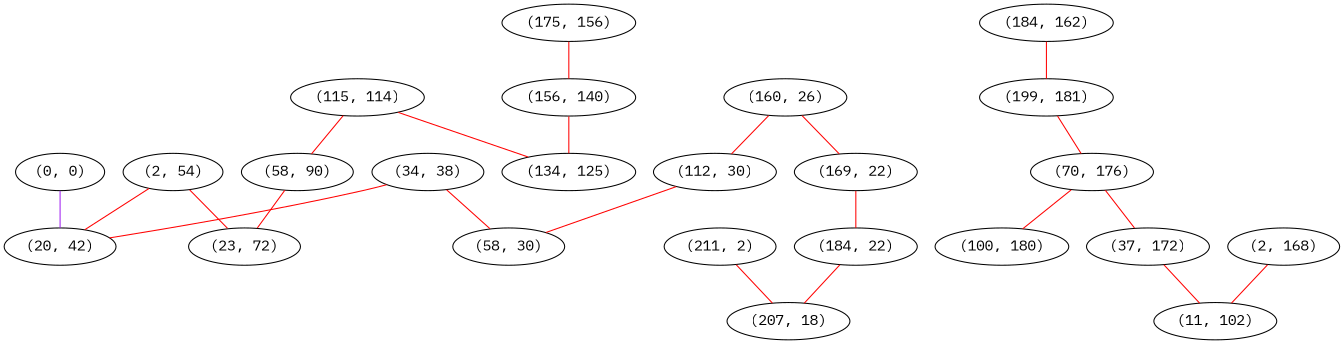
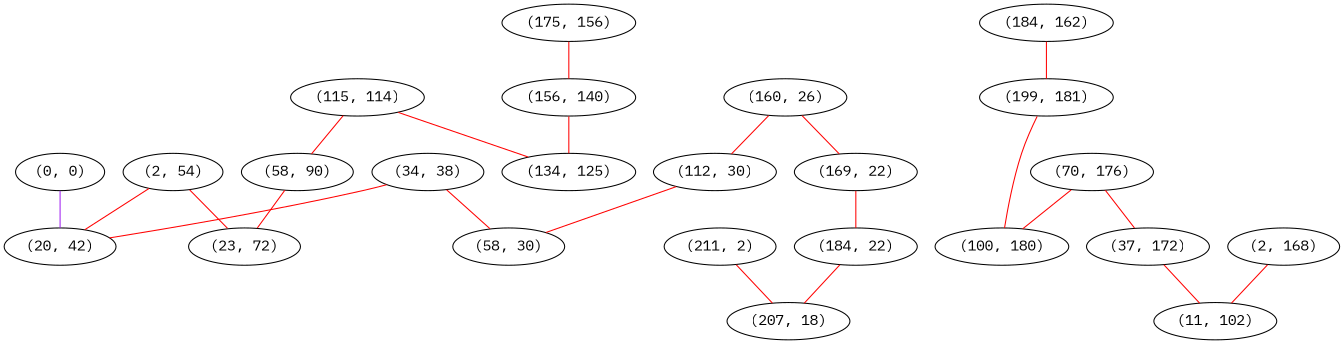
  graph {
    fontname="IBM Plex Mono"
    node [fontname="IBM Plex Mono"]
    edge [color=red fontname="IBM Plex Mono" weight=1]
    "(34, 38)"
    "(20, 42)"
    "(58, 30)"
    "(160, 26)"
    "(112, 30)"
    "(169, 22)"
    "(184, 22)"
    "(175, 156)"
    "(156, 140)"
    "(184, 162)"
    "(199, 181)"
    "(134, 125)"
    "(211, 2)"
    "(207, 18)"
    "(100, 180)"
    "(70, 176)"
    "(37, 172)"
    n18 [label="(11, 102)"]
    "(115, 114)"
    "(58, 90)"
    "(23, 72)"
    "(2, 54)"
    "(0, 0)"
    "(2, 168)"
    "(34, 38)" -- "(20, 42)"
    "(34, 38)" -- "(58, 30)"
    "(160, 26)" -- "(112, 30)"
    "(160, 26)" -- "(169, 22)"
    "(112, 30)" -- "(58, 30)"
    "(169, 22)" -- "(184, 22)"
    "(184, 22)" -- "(207, 18)"
    "(175, 156)" -- "(156, 140)"
    "(156, 140)" -- "(134, 125)"
    "(184, 162)" -- "(199, 181)"
-   "(199, 181)" -- "(70, 176)"
+   "(199, 181)" -- "(100, 180)"
    "(211, 2)" -- "(207, 18)"
    "(70, 176)" -- "(100, 180)"
    "(70, 176)" -- "(37, 172)"
    "(37, 172)" -- n18
    "(115, 114)" -- "(134, 125)"
    "(115, 114)" -- "(58, 90)"
    "(58, 90)" -- "(23, 72)"
    "(2, 54)" -- "(20, 42)"
    "(2, 54)" -- "(23, 72)"
    "(0, 0)" -- "(20, 42)" [color=purple weight=4]
    "(2, 168)" -- n18
  }
